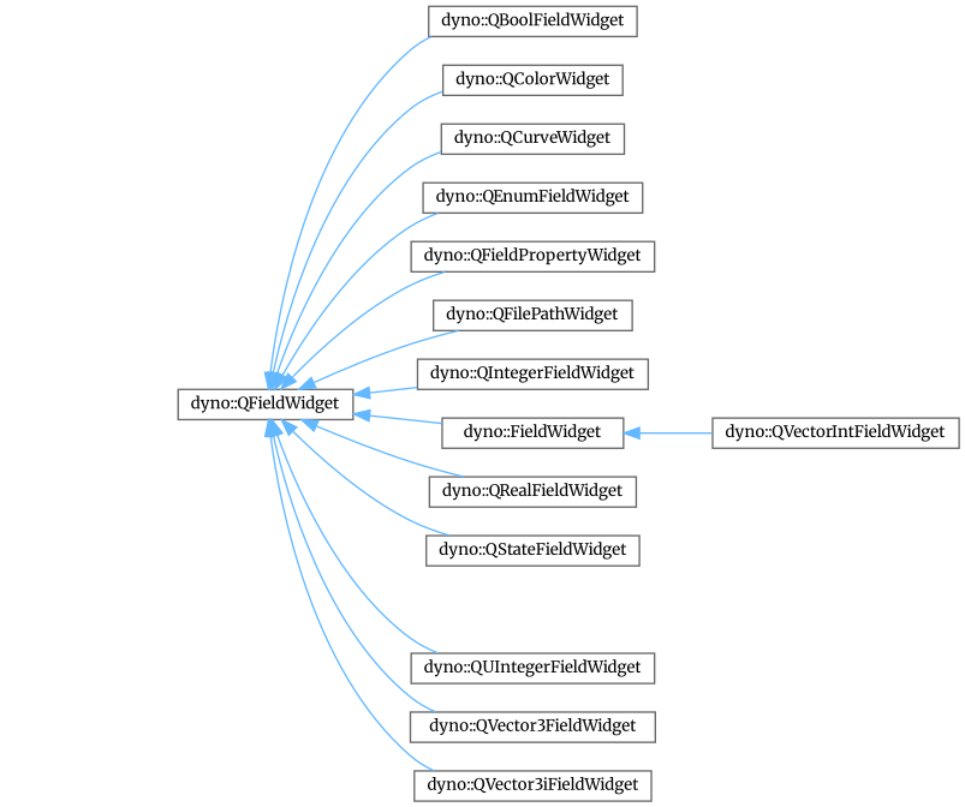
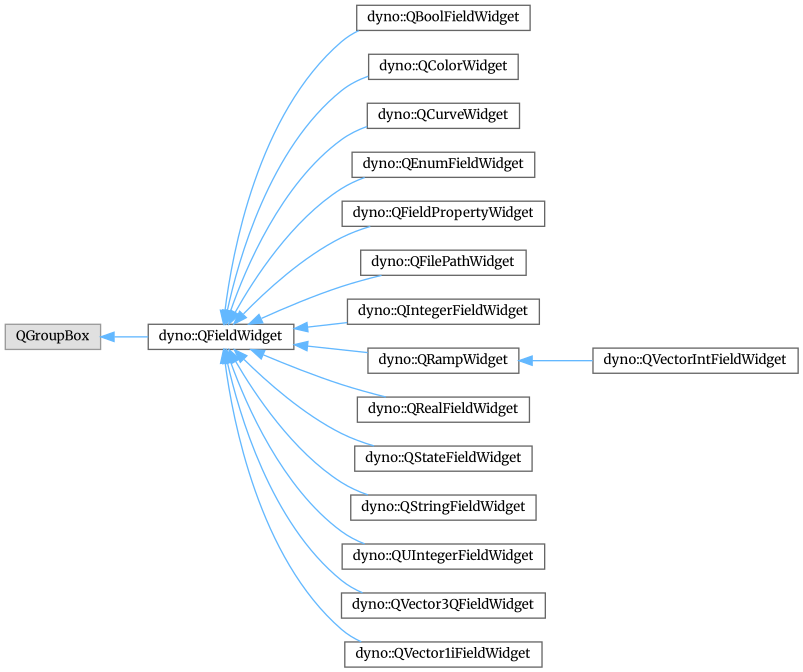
  digraph {
    fontname=Merriweather
    rankdir=LR
    node [color=grey40 fillcolor=white fontname=Merriweather fontsize=10 shape=box style=filled]
    edge [color=steelblue1 dir=back fontname=Merriweather fontsize=10 labelfontname=Helvetica labelfontsize=10 style=solid]
+   n1 [color=grey60 fillcolor="#E0E0E0" height=0.2 label=QGroupBox width=0.4]
    n2 [height=0.2 label="dyno::QFieldWidget" width=0.4]
    n3 [height=0.2 label="dyno::QBoolFieldWidget" width=0.4]
    n4 [height=0.2 label="dyno::QColorWidget" width=0.4]
    n5 [height=0.2 label="dyno::QCurveWidget" width=0.4]
    n6 [height=0.2 label="dyno::QEnumFieldWidget" width=0.4]
    n7 [height=0.2 label="dyno::QFieldPropertyWidget" width=0.4]
    n8 [height=0.2 label="dyno::QFilePathWidget" width=0.4]
    n9 [height=0.2 label="dyno::QIntegerFieldWidget" width=0.4]
-   n10 [height=0.2 label="dyno::FieldWidget" width=0.4]
+   n10 [height=0.2 label="dyno::QRampWidget" width=0.4]
    n11 [height=0.2 label="dyno::QRealFieldWidget" width=0.4]
    n12 [height=0.2 label="dyno::QStateFieldWidget" width=0.4]
+   n13 [height=0.2 label="dyno::QStringFieldWidget" width=0.4]
    n14 [height=0.2 label="dyno::QUIntegerFieldWidget" width=0.4]
-   n15 [height=0.2 label="dyno::QVector3FieldWidget" width=0.4]
-   n16 [height=0.2 label="dyno::QVector3iFieldWidget" width=0.4]
+   n15 [height=0.2 label="dyno::QVector3QFieldWidget" width=0.4]
+   n16 [height=0.2 label="dyno::QVector1iFieldWidget" width=0.4]
    n17 [height=0.2 label="dyno::QVectorIntFieldWidget" width=0.4]
+   n1 -> n2
    n2 -> n3
    n2 -> n4
    n2 -> n5
    n2 -> n6
    n2 -> n7
    n2 -> n8
    n2 -> n9
    n2 -> n10
    n2 -> n11
    n2 -> n12
+   n2 -> n13
    n2 -> n14
    n2 -> n15
    n2 -> n16
    n10 -> n17
  }
